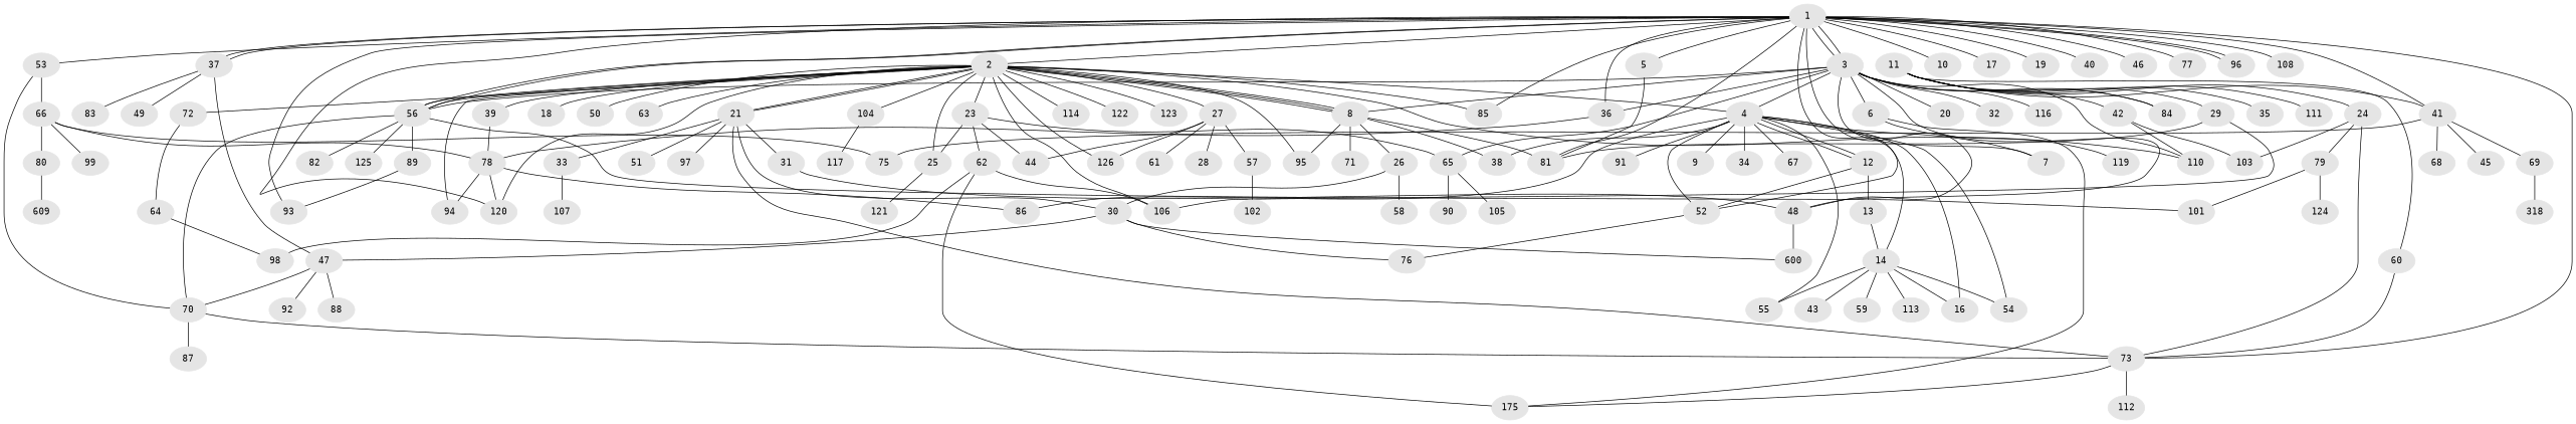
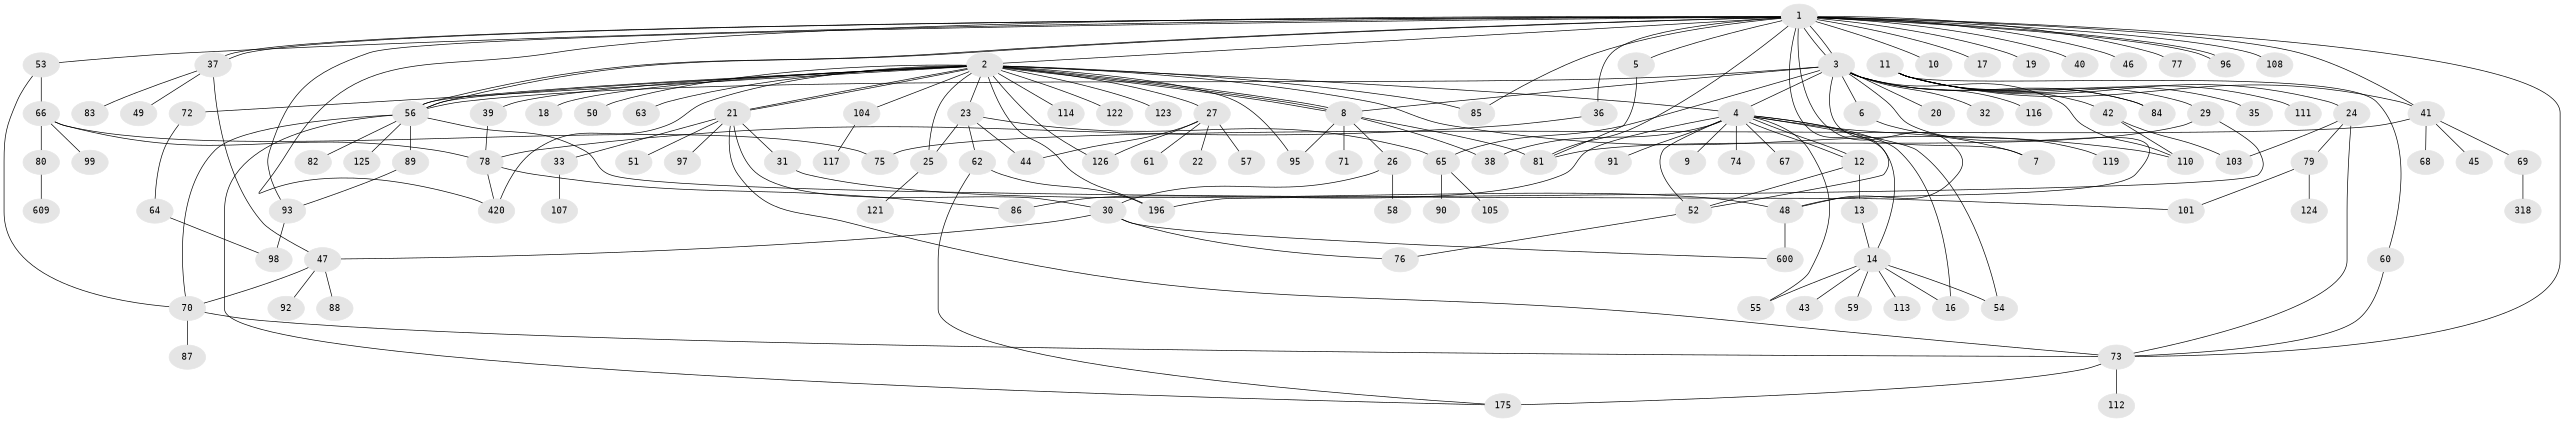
  graph {
    fontname="DejaVu Sans Mono"
    node [color=gray90 fontname="DejaVu Sans Mono" style=filled]
    edge [fontname="DejaVu Sans Mono"]
    1
    2
    3
    5
    10
    17
    19
    36
    37
    40
    41
    46
    48
    52
    53
    56
    73
    77
    81
    85
    93
    96
    108
-   120
+   120 [label=420]
    4
    8
    18
    21
    23
    25
    27
    39
    50
    63
    72
-   94
    95
    104
-   106
+   106 [label=196]
    110
    114
    122
    123
    126
    6
    7
    20
    32
    42
    65
    84
    116
    11
    24
    29
    35
    60
    111
    33
    107
    78
    47
    49
    83
    75
    45
    68
    69
    n69 [label=600]
    76
    70
    66
    82
    89
    101
    n76 [label=175]
    125
    112
    9
    12
    14
    16
-   34
+   34 [label=74]
    38
    54
    55
    67
    86
    91
    26
    71
    30
    31
    51
    97
    44
    62
    121
-   28
+   28 [label=22]
    57
    61
    64
    98
    117
    119
    103
    90
    105
    13
    43
    59
    113
    58
    79
    124
-   102
    88
    92
    n119 [label=318]
    87
    80
    99
    n123 [label=609]
    1 -- 2
    1 -- 3
    1 -- 3
    1 -- 5
    1 -- 10
    1 -- 17
    1 -- 19
    1 -- 36
    1 -- 37
    1 -- 37
    1 -- 40
    1 -- 41
    1 -- 46
    1 -- 48
    1 -- 52
    1 -- 53
    1 -- 56
    1 -- 56
    1 -- 73
    1 -- 77
    1 -- 81
    1 -- 85
    1 -- 93
    1 -- 96
    1 -- 96
    1 -- 108
    1 -- 120
    2 -- 56
    2 -- 56
    2 -- 85
    2 -- 120
    2 -- 4
    2 -- 8
    2 -- 8
    2 -- 8
    2 -- 18
    2 -- 21
    2 -- 21
    2 -- 23
    2 -- 25
    2 -- 27
    2 -- 39
    2 -- 50
    2 -- 63
    2 -- 72
-   2 -- 94
    2 -- 95
    2 -- 104
    2 -- 106
    2 -- 110
    2 -- 114
    2 -- 122
    2 -- 123
    2 -- 126
-   3 -- 36
    3 -- 48
    3 -- 56
    3 -- 4
    3 -- 8
    3 -- 110
    3 -- 6
    3 -- 7
    3 -- 20
    3 -- 32
    3 -- 42
    3 -- 65
    3 -- 84
    3 -- 116
    5 -- 81
    36 -- 78
    37 -- 47
    37 -- 49
    37 -- 83
    41 -- 75
    41 -- 45
    41 -- 68
    41 -- 69
    48 -- n69
    52 -- 76
    53 -- 70
    53 -- 66
    56 -- 70
    56 -- 82
    56 -- 89
    56 -- 101
-   6 -- n76
+   56 -- n76
    56 -- 125
    73 -- n76
    73 -- 112
    4 -- 52
    4 -- 7
    4 -- 9
    4 -- 12
    4 -- 12
    4 -- 14
    4 -- 16
    4 -- 34
    4 -- 38
    4 -- 54
    4 -- 55
    4 -- 67
    4 -- 86
    4 -- 91
    8 -- 81
    8 -- 95
    8 -- 38
    8 -- 26
    8 -- 71
    21 -- 73
    21 -- 33
    21 -- 30
    21 -- 31
    21 -- 51
    21 -- 97
    23 -- 25
    23 -- 65
    23 -- 44
    23 -- 62
    25 -- 121
    27 -- 126
    27 -- 44
    27 -- 28
    27 -- 57
    27 -- 61
    39 -- 78
    72 -- 64
    104 -- 117
    6 -- 119
    42 -- 110
    42 -- 103
    65 -- 90
    65 -- 105
    11 -- 41
    11 -- 84
    11 -- 24
    11 -- 29
    11 -- 35
    11 -- 60
    11 -- 111
    24 -- 73
    24 -- 103
    24 -- 79
    29 -- 81
    29 -- 106
    60 -- 73
    33 -- 107
    78 -- 120
-   78 -- 94
    78 -- 86
    47 -- 70
    47 -- 88
    47 -- 92
    69 -- n119
    70 -- 73
    70 -- 87
    66 -- 78
    66 -- 75
    66 -- 80
    66 -- 99
    89 -- 93
    12 -- 52
    12 -- 13
    14 -- 16
    14 -- 54
    14 -- 55
    14 -- 43
    14 -- 59
    14 -- 113
    26 -- 30
    26 -- 58
    30 -- 47
    30 -- n69
    30 -- 76
    31 -- 48
    62 -- 106
    62 -- n76
-   62 -- 98
-   57 -- 102
+   93 -- 98
    64 -- 98
    13 -- 14
    79 -- 101
    79 -- 124
    80 -- n123
  }
